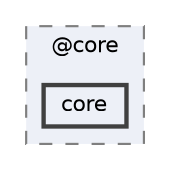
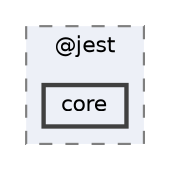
  digraph {
    compound=true
    n1 [color=grey25 fillcolor="#edf0f7" fontname=Helvetica fontsize=10 height=0.2 label=core shape=box style="filled,bold" width=0.4]
    subgraph cluster_1 {
      bgcolor="#edf0f7"
      fontname=Helvetica
      fontsize=10
-     label="@core"
+     label="@jest"
      pencolor=grey50
      style="filled,dashed"
      n1
    }
  }
